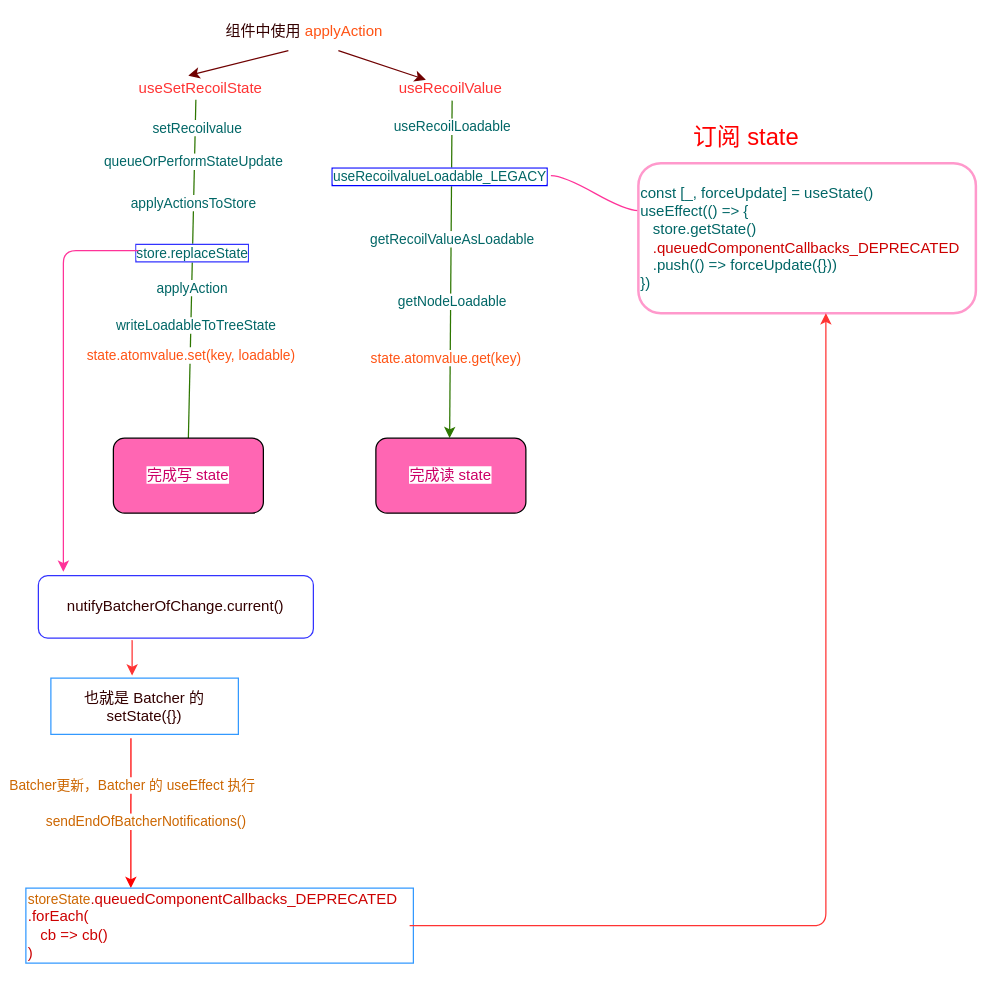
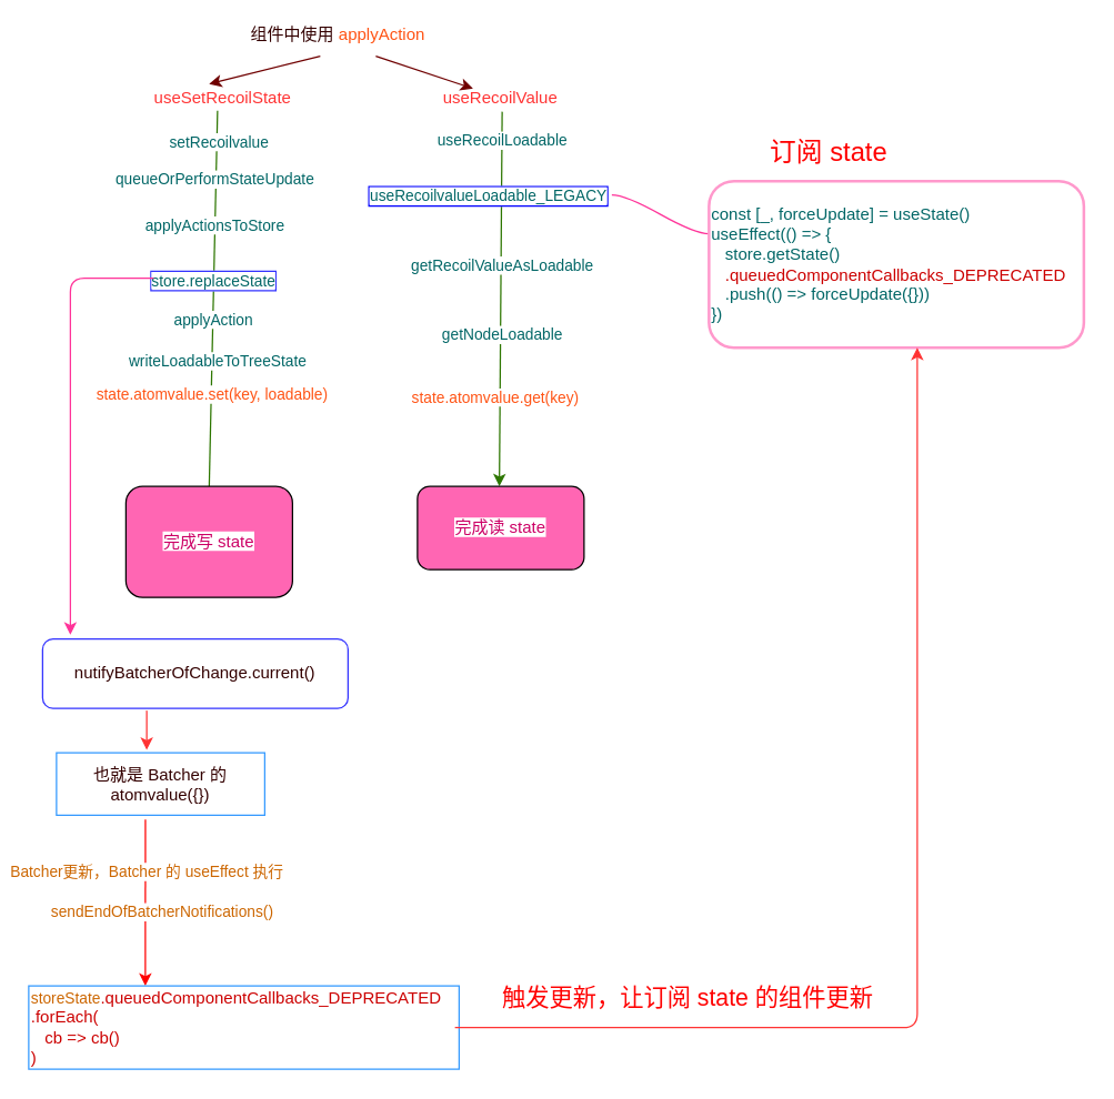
  <mxCell id="0" />
  <mxCell id="1" parent="0" />
  <mxCell id="2" value="组件中使用 &lt;font color=&quot;#ff5314&quot;&gt;applyAction&lt;/font&gt;" style="text;html=1;strokeColor=none;fillColor=none;align=center;verticalAlign=middle;whiteSpace=wrap;rounded=0;fontColor=#330000;" vertex="1" parent="1"><mxGeometry x="173" y="20" width="140" height="10" as="geometry" /></mxCell>
  <mxCell id="3" value="&lt;font color=&quot;#ff3333&quot;&gt;useRecoilValue&lt;/font&gt;" style="text;html=1;strokeColor=none;fillColor=none;align=center;verticalAlign=middle;whiteSpace=wrap;rounded=0;fontColor=#330000;" vertex="1" parent="1"><mxGeometry x="340" y="60" width="40" height="20" as="geometry" /></mxCell>
  <mxCell id="4" value="&lt;font color=&quot;#ff3333&quot;&gt;useSetRecoilState&lt;/font&gt;" style="text;html=1;strokeColor=none;fillColor=none;align=center;verticalAlign=middle;whiteSpace=wrap;rounded=0;fontColor=#330000;" vertex="1" parent="1"><mxGeometry x="140" y="60" width="40" height="20" as="geometry" /></mxCell>
  <mxCell id="5" value="" style="endArrow=classic;html=1;fontColor=#330000;fillColor=#a20025;strokeColor=#6F0000;" edge="1" parent="1" target="3"><mxGeometry width="50" height="50" relative="1" as="geometry"><mxPoint x="270" y="40" as="sourcePoint" /><mxPoint x="420" y="140" as="targetPoint" /></mxGeometry></mxCell>
  <mxCell id="6" value="" style="endArrow=classic;html=1;fontColor=#330000;fillColor=#a20025;strokeColor=#6F0000;entryX=0.25;entryY=0;entryDx=0;entryDy=0;" edge="1" parent="1" target="4"><mxGeometry width="50" height="50" relative="1" as="geometry"><mxPoint x="230" y="40" as="sourcePoint" /><mxPoint x="350" y="65.556" as="targetPoint" /></mxGeometry></mxCell>
  <mxCell id="7" value="" style="endArrow=none;html=1;fontColor=#330000;fillColor=#60a917;strokeColor=#2D7600;exitX=0.4;exitY=0.966;exitDx=0;exitDy=0;exitPerimeter=0;entryX=0.5;entryY=0;entryDx=0;entryDy=0;" edge="1" parent="1" source="4" target="17"><mxGeometry width="50" height="50" relative="1" as="geometry"><mxPoint x="350" y="170" as="sourcePoint" /><mxPoint x="154" y="370" as="targetPoint" /></mxGeometry></mxCell>
  <mxCell id="8" value="&lt;span style=&quot;background-color: rgb(255 , 255 , 255)&quot;&gt;&lt;font style=&quot;font-size: 11px&quot; color=&quot;#006666&quot;&gt;setRecoilvalue&lt;/font&gt;&lt;/span&gt;" style="edgeLabel;html=1;align=center;verticalAlign=middle;resizable=0;points=[];fontColor=#330000;" vertex="1" connectable="0" parent="7"><mxGeometry x="-0.838" y="1" relative="1" as="geometry"><mxPoint as="offset" /></mxGeometry></mxCell>
  <mxCell id="9" value="&lt;font style=&quot;background-color: rgb(255 , 255 , 255)&quot; color=&quot;#006666&quot;&gt;queueOrPerformStateUpdate&lt;/font&gt;" style="edgeLabel;html=1;align=center;verticalAlign=middle;resizable=0;points=[];fontColor=#330000;" vertex="1" connectable="0" parent="7"><mxGeometry x="-0.637" y="-1" relative="1" as="geometry"><mxPoint as="offset" /></mxGeometry></mxCell>
  <mxCell id="10" value="&lt;span style=&quot;color: rgba(0 , 0 , 0 , 0) ; font-family: monospace ; font-size: 0px&quot;&gt;%3CmxGraphModel%3E%3Croot%3E%3CmxCell%20id%3D%220%22%2F%3E%3CmxCell%20id%3D%221%22%20parent%3D%220%22%2F%3E%3CmxCell%20id%3D%222%22%20value%3D%22%26lt%3Bfont%20color%3D%26quot%3B%2366cc00%26quot%3B%20style%3D%26quot%3Bbackground-color%3A%20rgb(255%20%2C%20255%20%2C%20255)%26quot%3B%26gt%3BqueueOrPerformStateUpdate%26lt%3B%2Ffont%26gt%3B%22%20style%3D%22edgeLabel%3Bhtml%3D1%3Balign%3Dcenter%3BverticalAlign%3Dmiddle%3Bresizable%3D0%3Bpoints%3D%5B%5D%3BfontColor%3D%23330000%3B%22%20vertex%3D%221%22%20connectable%3D%220%22%20parent%3D%221%22%3E%3CmxGeometry%20x%3D%22-845.363%22%20y%3D%22159.313%22%20as%3D%22geometry%22%2F%3E%3C%2FmxCell%3E%3C%2Froot%3E%3C%2FmxGraphModel%3E&lt;/span&gt;" style="edgeLabel;html=1;align=center;verticalAlign=middle;resizable=0;points=[];fontColor=#330000;" vertex="1" connectable="0" parent="7"><mxGeometry x="-0.379" relative="1" as="geometry"><mxPoint as="offset" /></mxGeometry></mxCell>
  <mxCell id="11" value="&lt;span style=&quot;background-color: rgb(255 , 255 , 255)&quot;&gt;&lt;font color=&quot;#006666&quot;&gt;applyActionsToStore&lt;/font&gt;&lt;/span&gt;" style="edgeLabel;html=1;align=center;verticalAlign=middle;resizable=0;points=[];fontColor=#330000;" vertex="1" connectable="0" parent="7"><mxGeometry x="-0.391" y="-1" relative="1" as="geometry"><mxPoint as="offset" /></mxGeometry></mxCell>
  <mxCell id="12" value="&lt;font style=&quot;background-color: rgb(255 , 255 , 255)&quot; color=&quot;#006666&quot;&gt;store.replaceState&lt;/font&gt;" style="edgeLabel;html=1;align=center;verticalAlign=middle;resizable=0;points=[];fontColor=#330000;labelBorderColor=#3333FF;spacingTop=0;" vertex="1" connectable="0" parent="7"><mxGeometry x="-0.096" y="-1" relative="1" as="geometry"><mxPoint as="offset" /></mxGeometry></mxCell>
  <mxCell id="13" value="&lt;span style=&quot;background-color: rgb(255 , 255 , 255)&quot;&gt;&lt;font color=&quot;#006666&quot;&gt;applyAction&lt;/font&gt;&lt;/span&gt;" style="edgeLabel;html=1;align=center;verticalAlign=middle;resizable=0;points=[];fontColor=#330000;" vertex="1" connectable="0" parent="7"><mxGeometry x="0.106" relative="1" as="geometry"><mxPoint as="offset" /></mxGeometry></mxCell>
  <mxCell id="14" value="&lt;span style=&quot;background-color: rgb(255 , 255 , 255)&quot;&gt;&lt;font color=&quot;#006666&quot;&gt;writeLoadableToTreeState&lt;/font&gt;&lt;/span&gt;" style="edgeLabel;html=1;align=center;verticalAlign=middle;resizable=0;points=[];fontColor=#330000;" vertex="1" connectable="0" parent="7"><mxGeometry x="0.331" y="3" relative="1" as="geometry"><mxPoint as="offset" /></mxGeometry></mxCell>
  <mxCell id="15" value="&lt;font style=&quot;background-color: rgb(255 , 255 , 255)&quot; color=&quot;#ff5314&quot;&gt;state.atomvalue.set(key, loadable)&lt;/font&gt;" style="edgeLabel;html=1;align=center;verticalAlign=middle;resizable=0;points=[];fontColor=#330000;" vertex="1" connectable="0" parent="7"><mxGeometry x="0.507" relative="1" as="geometry"><mxPoint as="offset" /></mxGeometry></mxCell>
  <mxCell id="16" value="" style="endArrow=classic;html=1;fontColor=#330000;fillColor=#60a917;strokeColor=#2D7600;exitX=0.4;exitY=0.966;exitDx=0;exitDy=0;exitPerimeter=0;" edge="1" parent="1"><mxGeometry width="50" height="50" relative="1" as="geometry"><mxPoint x="361" y="80" as="sourcePoint" /><mxPoint x="359" y="350" as="targetPoint" /></mxGeometry></mxCell>
- <mxCell id="17" value="&lt;span style=&quot;background-color: rgb(255 , 255 , 255)&quot;&gt;&lt;font color=&quot;#cc0066&quot;&gt;完成写 state&lt;/font&gt;&lt;/span&gt;" style="whiteSpace=wrap;html=1;rounded=1;fillColor=#FF66B3;" vertex="1" parent="1"><mxGeometry x="90" y="350" width="120" height="60" as="geometry" /></mxCell>
+ <mxCell id="17" value="&lt;span style=&quot;background-color: rgb(255 , 255 , 255)&quot;&gt;&lt;font color=&quot;#cc0066&quot;&gt;完成写 state&lt;/font&gt;&lt;/span&gt;" style="whiteSpace=wrap;html=1;rounded=1;fillColor=#FF66B3;" vertex="1" parent="1"><mxGeometry x="90" y="350" width="120" height="80" as="geometry" /></mxCell>
  <mxCell id="18" value="&lt;span style=&quot;background-color: rgb(255 , 255 , 255)&quot;&gt;&lt;font color=&quot;#cc0066&quot;&gt;完成读 state&lt;/font&gt;&lt;/span&gt;" style="whiteSpace=wrap;html=1;rounded=1;fillColor=#FF66B3;" vertex="1" parent="1"><mxGeometry x="300" y="350" width="120" height="60" as="geometry" /></mxCell>
  <mxCell id="19" value="&lt;span style=&quot;background-color: rgb(255 , 255 , 255)&quot;&gt;&lt;font color=&quot;#006666&quot;&gt;useRecoilLoadable&lt;/font&gt;&lt;/span&gt;" style="edgeLabel;html=1;align=center;verticalAlign=middle;resizable=0;points=[];fontColor=#330000;" vertex="1" connectable="0" parent="1"><mxGeometry x="360" y="100.004" as="geometry" /></mxCell>
  <mxCell id="20" value="&lt;span style=&quot;background-color: rgb(255 , 255 , 255)&quot;&gt;&lt;font style=&quot;font-size: 11px&quot; color=&quot;#006666&quot;&gt;useRecoilvalueLoadable_LEGACY&lt;/font&gt;&lt;/span&gt;" style="edgeLabel;html=1;align=center;verticalAlign=middle;resizable=0;points=[];fontColor=#330000;labelBorderColor=#0000FF;" vertex="1" connectable="0" parent="1"><mxGeometry x="350" y="140.004" as="geometry" /></mxCell>
  <mxCell id="21" value="&lt;span style=&quot;background-color: rgb(255 , 255 , 255)&quot;&gt;&lt;font color=&quot;#006666&quot;&gt;getRecoilValueAsLoadable&lt;/font&gt;&lt;/span&gt;" style="edgeLabel;html=1;align=center;verticalAlign=middle;resizable=0;points=[];fontColor=#330000;" vertex="1" connectable="0" parent="1"><mxGeometry x="360" y="190.004" as="geometry" /></mxCell>
  <mxCell id="22" value="&lt;span style=&quot;background-color: rgb(255 , 255 , 255)&quot;&gt;&lt;font style=&quot;font-size: 11px&quot; color=&quot;#006666&quot;&gt;getNodeLoadable&lt;/font&gt;&lt;/span&gt;" style="edgeLabel;html=1;align=center;verticalAlign=middle;resizable=0;points=[];fontColor=#330000;" vertex="1" connectable="0" parent="1"><mxGeometry x="360" y="240.004" as="geometry" /></mxCell>
  <mxCell id="23" value="&lt;span style=&quot;background-color: rgb(255 , 255 , 255)&quot;&gt;&lt;font color=&quot;#ff5314&quot;&gt;state.atomvalue.get(key)&lt;/font&gt;&lt;/span&gt;" style="edgeLabel;html=1;align=center;verticalAlign=middle;resizable=0;points=[];fontColor=#330000;" vertex="1" connectable="0" parent="1"><mxGeometry x="360" y="280.004" as="geometry"><mxPoint x="-5" y="5" as="offset" /></mxGeometry></mxCell>
  <mxCell id="24" value="" style="edgeStyle=entityRelationEdgeStyle;startArrow=none;endArrow=none;segment=10;curved=1;strokeColor=#FF3399;fontColor=#330000;" edge="1" parent="1"><mxGeometry relative="1" as="geometry"><mxPoint x="440" y="140" as="sourcePoint" /><mxPoint x="510" y="168" as="targetPoint" /></mxGeometry></mxCell>
  <mxCell id="25" value="&lt;span style=&quot;color: rgb(0 , 102 , 102)&quot;&gt;const [_, forceUpdate] = useState()&lt;/span&gt;&lt;br&gt;&lt;span style=&quot;color: rgb(0 , 102 , 102)&quot;&gt;useEffect(() =&amp;gt; {&lt;/span&gt;&lt;br&gt;&lt;span style=&quot;color: rgb(0 , 102 , 102)&quot;&gt;&amp;nbsp; &amp;nbsp;store.getState()&lt;/span&gt;&lt;br&gt;&lt;font color=&quot;#cc0000&quot;&gt;&amp;nbsp; &amp;nbsp;.queuedComponentCallbacks_DEPRECATED&lt;br&gt;&lt;/font&gt;&lt;span style=&quot;color: rgb(0 , 102 , 102)&quot;&gt;&amp;nbsp; &amp;nbsp;.push(() =&amp;gt; forceUpdate({}))&lt;/span&gt;&lt;br&gt;&lt;div&gt;&lt;font color=&quot;#006666&quot;&gt;})&lt;/font&gt;&lt;/div&gt;" style="rounded=1;whiteSpace=wrap;html=1;strokeColor=#FF99CC;strokeWidth=2;fillColor=#FFFFFF;fontColor=#330000;align=left;" vertex="1" parent="1"><mxGeometry x="510" y="130" width="270" height="120" as="geometry" /></mxCell>
  <mxCell id="26" value="nutifyBatcherOfChange.current()" style="rounded=1;whiteSpace=wrap;html=1;strokeWidth=1;fillColor=#FFFFFF;fontColor=#330000;strokeColor=#3333FF;" vertex="1" parent="1"><mxGeometry x="30" y="460" width="220" height="50" as="geometry" /></mxCell>
  <mxCell id="27" value="" style="endArrow=classic;html=1;strokeColor=#FF3399;fontColor=#330000;" edge="1" parent="1"><mxGeometry width="50" height="50" relative="1" as="geometry"><mxPoint x="110" y="200" as="sourcePoint" /><mxPoint x="50" y="457" as="targetPoint" /><Array as="points"><mxPoint x="50" y="200" /></Array></mxGeometry></mxCell>
- <mxCell id="28" value="也就是 Batcher 的 setState({})" style="text;html=1;fillColor=none;align=center;verticalAlign=middle;whiteSpace=wrap;rounded=0;fontColor=#330000;strokeColor=#3399FF;" vertex="1" parent="1"><mxGeometry x="40" y="542" width="150" height="45" as="geometry" /></mxCell>
+ <mxCell id="28" value="也就是 Batcher 的 atomvalue({})" style="text;html=1;fillColor=none;align=center;verticalAlign=middle;whiteSpace=wrap;rounded=0;fontColor=#330000;strokeColor=#3399FF;" vertex="1" parent="1"><mxGeometry x="40" y="542" width="150" height="45" as="geometry" /></mxCell>
  <mxCell id="29" value="" style="endArrow=classic;html=1;fontColor=#330000;exitX=0.341;exitY=1.032;exitDx=0;exitDy=0;exitPerimeter=0;strokeColor=#FF3333;" edge="1" parent="1" source="26"><mxGeometry width="50" height="50" relative="1" as="geometry"><mxPoint x="330" y="450" as="sourcePoint" /><mxPoint x="105" y="540" as="targetPoint" /></mxGeometry></mxCell>
  <mxCell id="30" value="" style="endArrow=classic;html=1;fontColor=#330000;exitX=0.427;exitY=1.068;exitDx=0;exitDy=0;exitPerimeter=0;strokeColor=#FF0000;" edge="1" parent="1" source="28"><mxGeometry width="50" height="50" relative="1" as="geometry"><mxPoint x="330" y="530" as="sourcePoint" /><mxPoint x="104" y="710" as="targetPoint" /></mxGeometry></mxCell>
  <mxCell id="31" value="&lt;span style=&quot;background-color: rgb(255 , 255 , 255)&quot;&gt;&lt;font color=&quot;#cc6600&quot;&gt;Batcher更新，Batcher 的 useEffect 执行&lt;/font&gt;&lt;/span&gt;" style="edgeLabel;html=1;align=center;verticalAlign=middle;resizable=0;points=[];fontColor=#330000;" vertex="1" connectable="0" parent="30"><mxGeometry x="-0.389" relative="1" as="geometry"><mxPoint as="offset" /></mxGeometry></mxCell>
  <mxCell id="32" value="&lt;font color=&quot;#cc6600&quot;&gt;&lt;span style=&quot;background-color: rgb(255 , 255 , 255)&quot;&gt;sendEndOfBatcherNotifications()&lt;/span&gt;&lt;/font&gt;" style="edgeLabel;html=1;align=center;verticalAlign=middle;resizable=0;points=[];fontColor=#330000;" vertex="1" connectable="0" parent="1"><mxGeometry x="115.005" y="637.56" as="geometry"><mxPoint y="19" as="offset" /></mxGeometry></mxCell>
  <mxCell id="33" value="&lt;span style=&quot;background-color: rgb(255 , 255 , 255)&quot;&gt;&lt;span style=&quot;color: rgb(204 , 0 , 0) ; font-size: 12px ; text-align: left&quot;&gt;&lt;br&gt;&lt;/span&gt;&lt;/span&gt;" style="edgeLabel;html=1;align=center;verticalAlign=middle;resizable=0;points=[];fontColor=#330000;" vertex="1" connectable="0" parent="1"><mxGeometry x="124.035" y="637.56" as="geometry"><mxPoint x="-27" y="44" as="offset" /></mxGeometry></mxCell>
  <mxCell id="34" value="&lt;font color=&quot;#cc6600&quot; style=&quot;font-size: 11px ; text-align: center&quot;&gt;storeState&lt;/font&gt;&lt;span style=&quot;color: rgb(204 , 0 , 0)&quot;&gt;.queuedComponentCallbacks_DEPRECATED&lt;br&gt;.forEach(&lt;br&gt;&amp;nbsp; &amp;nbsp;cb =&amp;gt; cb()&lt;br&gt;)&lt;br&gt;&lt;/span&gt;" style="rounded=0;whiteSpace=wrap;html=1;strokeColor=#3399FF;strokeWidth=1;fillColor=#FFFFFF;fontColor=#330000;align=left;" vertex="1" parent="1"><mxGeometry x="20" y="710" width="310" height="60" as="geometry" /></mxCell>
  <mxCell id="35" value="" style="endArrow=classic;html=1;fontColor=#330000;exitX=1;exitY=0.5;exitDx=0;exitDy=0;strokeColor=#FF3333;" edge="1" parent="1"><mxGeometry width="50" height="50" relative="1" as="geometry"><mxPoint x="327" y="740" as="sourcePoint" /><mxPoint x="660" y="250" as="targetPoint" /><Array as="points"><mxPoint x="660" y="740" /></Array></mxGeometry></mxCell>
  <mxCell id="36" value="&lt;font color=&quot;#ff0000&quot; style=&quot;font-size: 19px&quot;&gt;订阅 state&lt;/font&gt;" style="text;html=1;strokeColor=none;fillColor=none;align=center;verticalAlign=middle;whiteSpace=wrap;rounded=0;fontColor=#330000;" vertex="1" parent="1"><mxGeometry x="553" y="100" width="87" height="20" as="geometry" /></mxCell>
+ <mxCell id="37" value="&lt;font color=&quot;#ff0000&quot; style=&quot;font-size: 17px&quot;&gt;触发更新，让订阅 state 的组件更新&lt;/font&gt;" style="text;html=1;strokeColor=none;fillColor=none;align=center;verticalAlign=middle;whiteSpace=wrap;rounded=0;fontColor=#330000;" vertex="1" parent="1"><mxGeometry x="350" y="710" width="290" height="20" as="geometry" /></mxCell>
